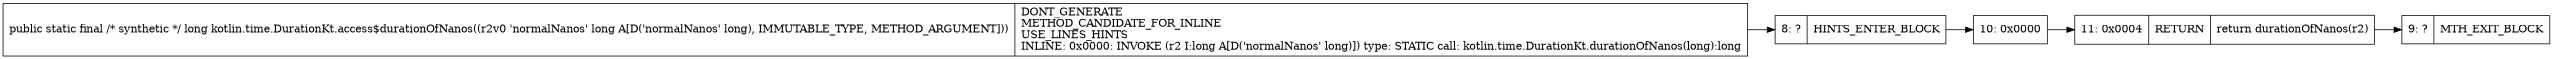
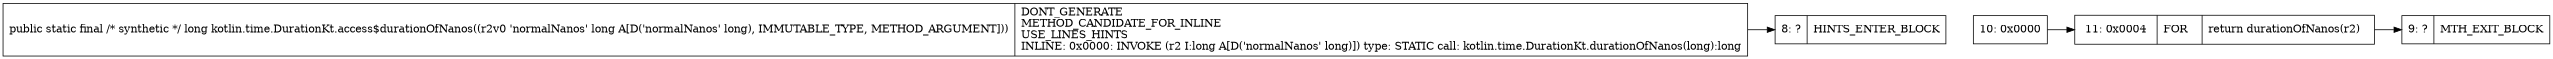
  digraph {
    rankdir=LR
    node [shape=record]
    n1 [label="{8\:\ ?|HINTS_ENTER_BLOCK\l}"]
    n2 [label="{10\:\ 0x0000}"]
-   n3 [label="{11\:\ 0x0004|RETURN\l|return durationOfNanos(r2)\l}"]
+   n3 [label="{11\:\ 0x0004|FOR\l|return durationOfNanos(r2)\l}"]
    n4 [label="{9\:\ ?|MTH_EXIT_BLOCK\l}"]
    n5 [label="{public static final \/* synthetic *\/ long kotlin.time.DurationKt.access$durationOfNanos((r2v0 'normalNanos' long A[D('normalNanos' long), IMMUTABLE_TYPE, METHOD_ARGUMENT]))  | DONT_GENERATE\lMETHOD_CANDIDATE_FOR_INLINE\lUSE_LINES_HINTS\lINLINE: 0x0000: INVOKE  (r2 I:long A[D('normalNanos' long)]) type: STATIC call: kotlin.time.DurationKt.durationOfNanos(long):long\l}"]
-   n1 -> n2
    n2 -> n3
    n3 -> n4
    n5 -> n1
  }
